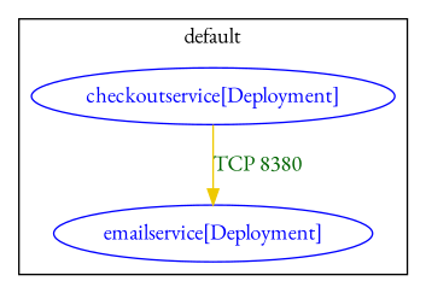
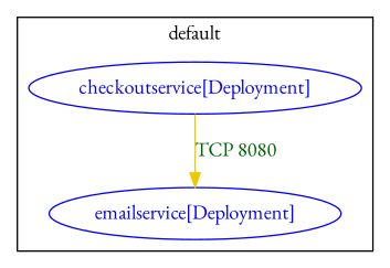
  digraph {
    fontname="EB Garamond"
    node [color=blue fontcolor=blue fontname="EB Garamond"]
    n1 [label="checkoutservice[Deployment]"]
    n2 [label="emailservice[Deployment]"]
    subgraph cluster_1 {
      label=default
      n1
      n2
    }
-   n1 -> n2 [color=gold2 fontcolor=darkgreen label="TCP 8380" fontname="EB Garamond"]
+   n1 -> n2 [color=gold2 fontcolor=darkgreen label="TCP 8080" fontname="EB Garamond"]
  }
